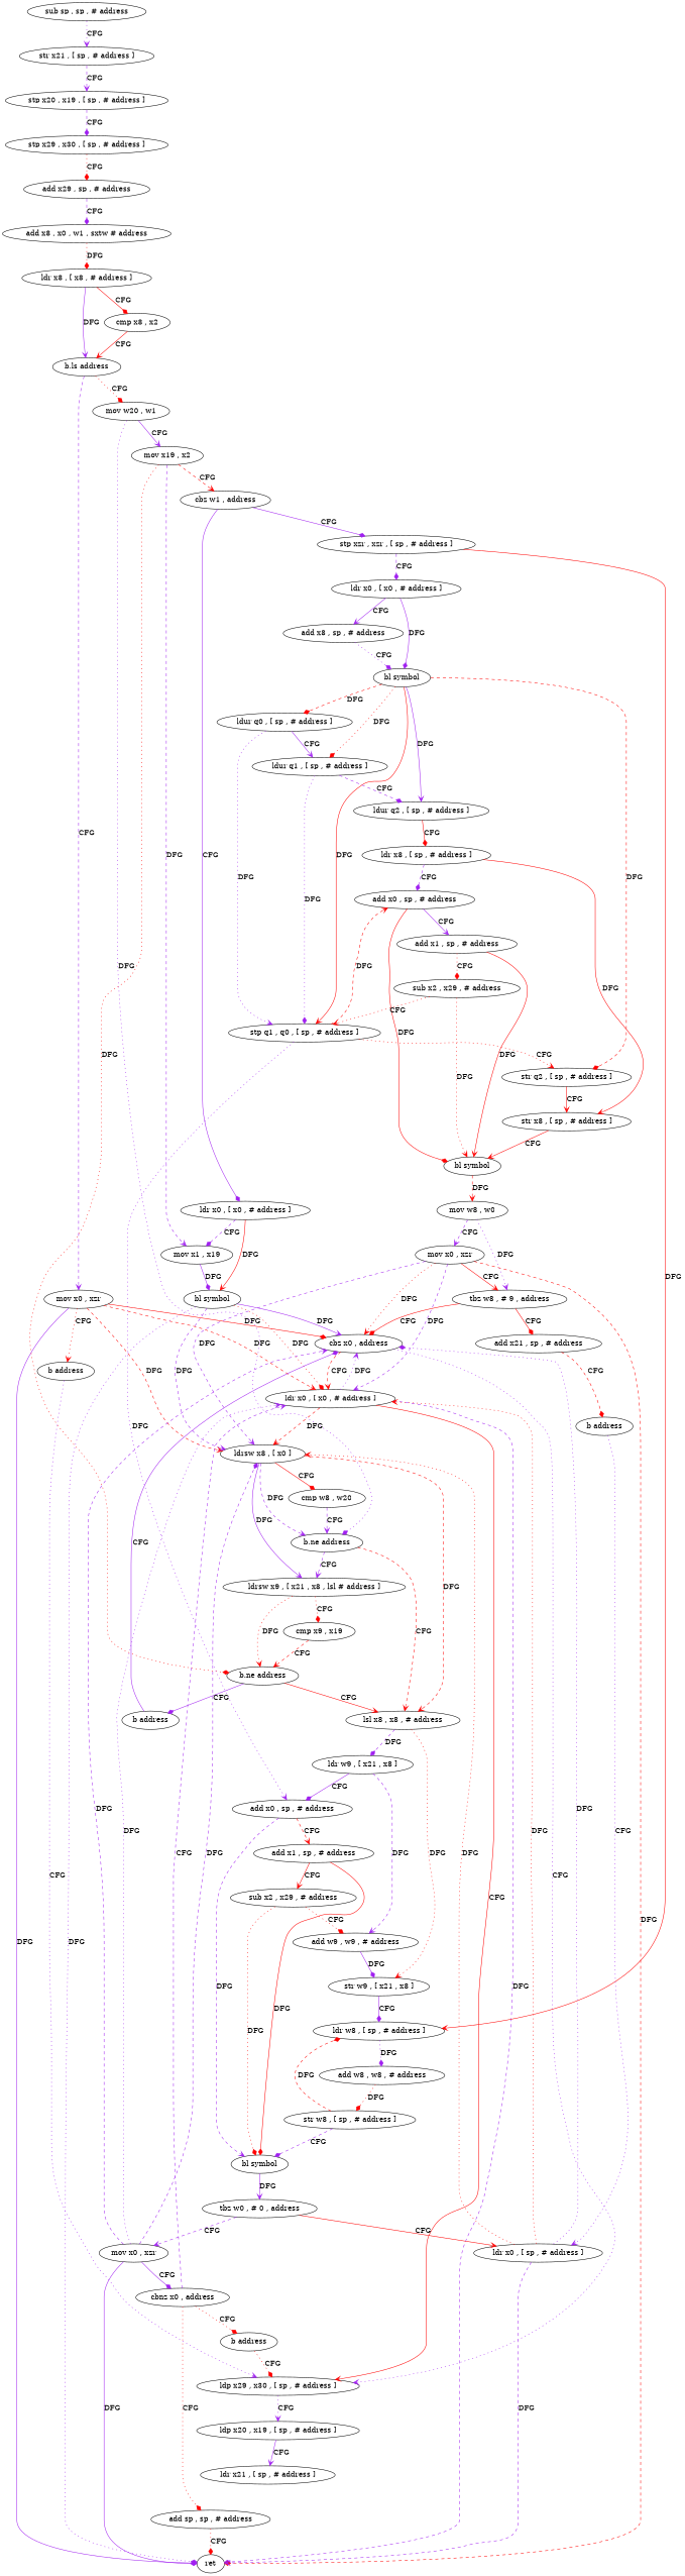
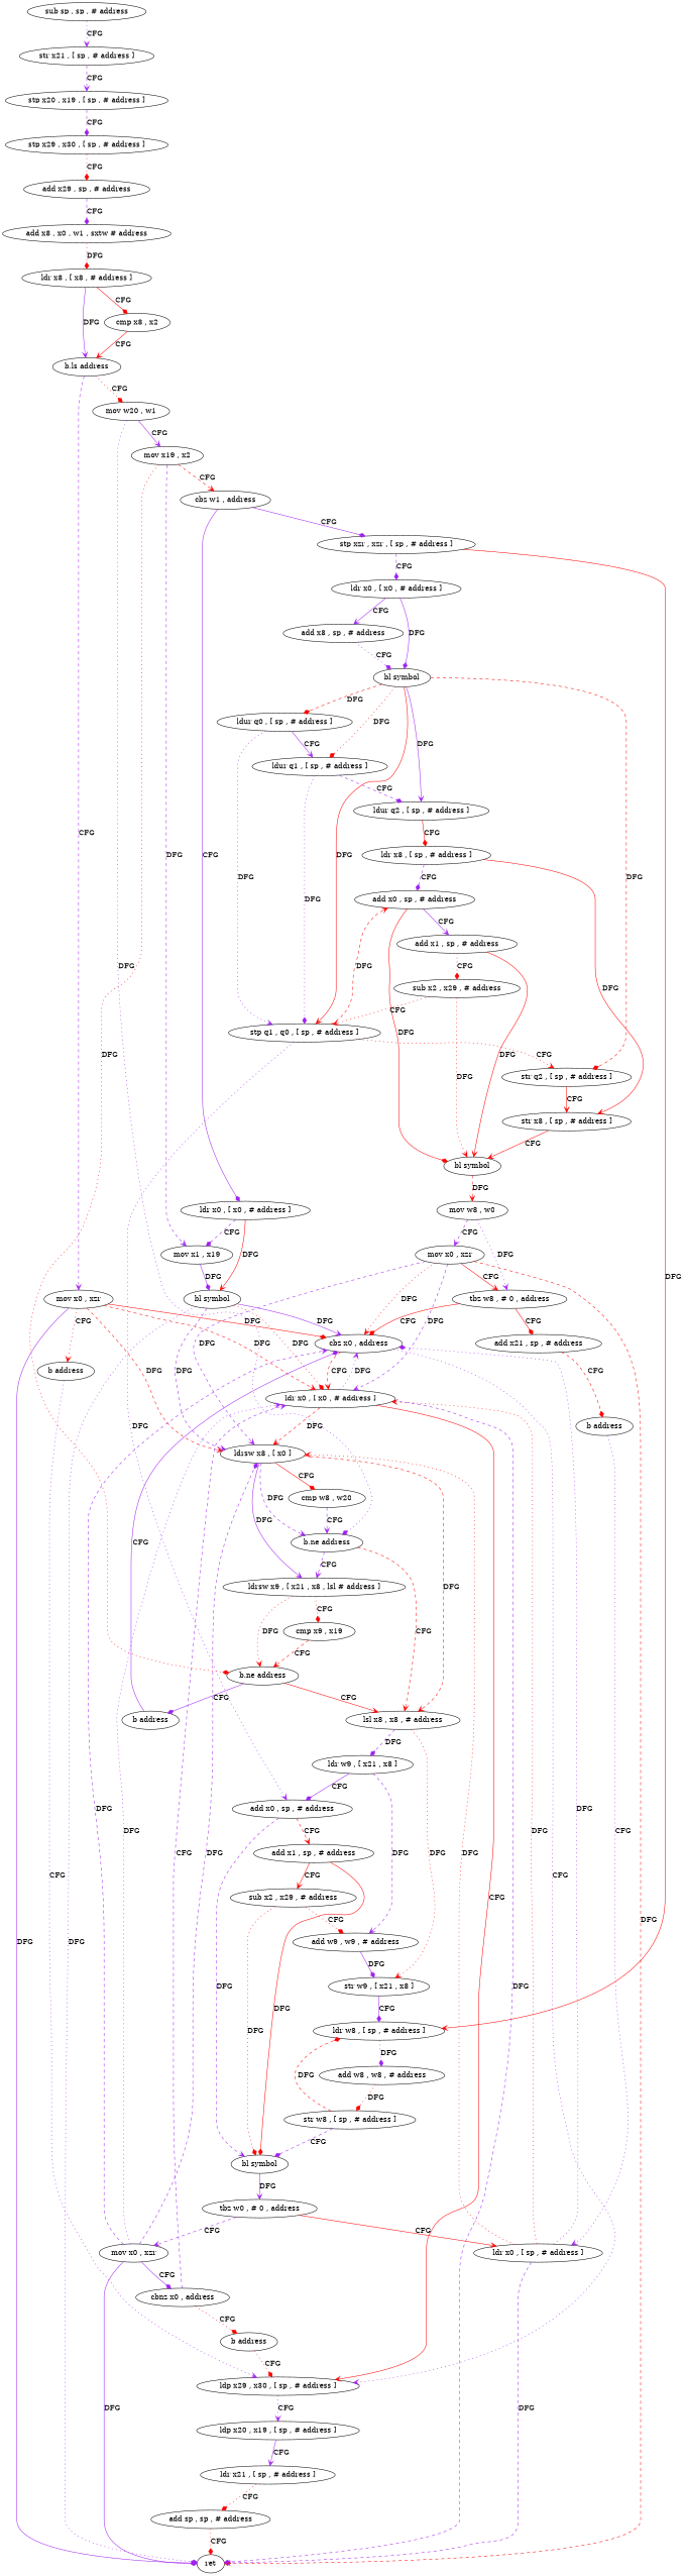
  digraph {
    edge [arrowhead=vee color=purple style=solid]
    n1 [label="sub sp , sp , # address"]
    n2 [label="str x21 , [ sp , # address ]"]
    n3 [label="stp x20 , x19 , [ sp , # address ]"]
    n4 [label="stp x29 , x30 , [ sp , # address ]"]
    n5 [label="add x29 , sp , # address"]
    n6 [label="add x8 , x0 , w1 , sxtw # address"]
    n7 [label="ldr x8 , [ x8 , # address ]"]
    n8 [label="cmp x8 , x2"]
    n9 [label="b.ls address"]
    n10 [label="mov x0 , xzr"]
    n11 [label="mov w20 , w1"]
    n12 [label="b address"]
    n13 [label=ret]
    n14 [label="cbz x0 , address"]
    n15 [label="ldr x0 , [ x0 , # address ]"]
    n16 [label="ldrsw x8 , [ x0 ]"]
    n17 [label="mov x19 , x2"]
    n18 [label="b.ne address"]
    n19 [label="ldp x29 , x30 , [ sp , # address ]"]
    n20 [label="cmp w8 , w20"]
    n21 [label="lsl x8 , x8 , # address"]
    n22 [label="ldrsw x9 , [ x21 , x8 , lsl # address ]"]
    n23 [label="cbz w1 , address"]
    n24 [label="mov x1 , x19"]
    n25 [label="b.ne address"]
    n26 [label="ldp x20 , x19 , [ sp , # address ]"]
    n27 [label="ldr x21 , [ sp , # address ]"]
    n28 [label="ldr x0 , [ x0 , # address ]"]
    n29 [label="stp xzr , xzr , [ sp , # address ]"]
    n30 [label="bl symbol"]
    n31 [label="b address"]
    n32 [label="ldr x0 , [ x0 , # address ]"]
    n33 [label="ldr w8 , [ sp , # address ]"]
    n34 [label="add x8 , sp , # address"]
    n35 [label="bl symbol"]
    n36 [label="add w8 , w8 , # address"]
    n37 [label="add sp , sp , # address"]
    n38 [label="ldur q0 , [ sp , # address ]"]
    n39 [label="ldur q1 , [ sp , # address ]"]
    n40 [label="ldur q2 , [ sp , # address ]"]
    n41 [label="stp q1 , q0 , [ sp , # address ]"]
    n42 [label="str q2 , [ sp , # address ]"]
    n43 [label="ldr x8 , [ sp , # address ]"]
    n44 [label="add x0 , sp , # address"]
    n45 [label="add x0 , sp , # address"]
    n46 [label="str x8 , [ sp , # address ]"]
    n47 [label="add x1 , sp , # address"]
    n48 [label="bl symbol"]
    n49 [label="sub x2 , x29 , # address"]
    n50 [label="mov w8 , w0"]
    n51 [label="add x1 , sp , # address"]
    n52 [label="bl symbol"]
    n53 [label="mov x0 , xzr"]
-   n54 [label="tbz w8 , # 9 , address"]
+   n54 [label="tbz w8 , # 0 , address"]
    n55 [label="add x21 , sp , # address"]
    n56 [label="b address"]
    n57 [label="ldr x0 , [ sp , # address ]"]
    n58 [label="ldr w9 , [ x21 , x8 ]"]
    n59 [label="str w9 , [ x21 , x8 ]"]
    n60 [label="cmp x9 , x19"]
    n61 [label="add w9 , w9 , # address"]
    n62 [label="sub x2 , x29 , # address"]
    n63 [label="tbz w0 , # 0 , address"]
    n64 [label="str w8 , [ sp , # address ]"]
    n65 [label="mov x0 , xzr"]
    n66 [label="cbnz x0 , address"]
    n67 [label="b address"]
    n1 -> n2 [label=CFG style=dotted]
    n2 -> n3 [label=CFG style=dashed]
    n3 -> n4 [arrowhead=diamond label=CFG style=dashed]
    n4 -> n5 [arrowhead=diamond color=red label=CFG style=dotted]
    n5 -> n6 [arrowhead=diamond label=CFG style=dashed]
    n6 -> n7 [arrowhead=diamond color=red label=DFG style=dotted]
    n7 -> n8 [arrowhead=diamond color=red label=CFG]
    n7 -> n9 [label=DFG]
    n8 -> n9 [color=red label=CFG]
    n9 -> n10 [label=CFG style=dashed]
    n9 -> n11 [arrowhead=diamond color=red label=CFG style=dotted]
    n10 -> n12 [color=red label=CFG style=dotted]
    n10 -> n13 [arrowhead=diamond label=DFG]
    n10 -> n14 [arrowhead=diamond color=red label=DFG]
    n10 -> n15 [color=red label=DFG style=dashed]
    n10 -> n16 [color=red label=DFG style=dashed]
    n11 -> n17 [label=CFG]
    n11 -> n18 [arrowhead=diamond label=DFG style=dotted]
    n12 -> n19 [label=CFG style=dotted]
    n14 -> n15 [color=red label=CFG style=dashed]
    n14 -> n19 [label=CFG style=dotted]
    n15 -> n13 [arrowhead=diamond label=DFG style=dashed]
    n15 -> n14 [label=DFG style=dotted]
    n15 -> n16 [color=red label=DFG style=dashed]
    n15 -> n19 [color=red label=CFG]
    n16 -> n18 [label=DFG style=dashed]
    n16 -> n20 [arrowhead=diamond color=red label=CFG]
    n16 -> n21 [color=red label=DFG style=dashed]
    n16 -> n22 [label=DFG]
    n17 -> n23 [color=red label=CFG style=dashed]
    n17 -> n24 [label=DFG style=dashed]
    n17 -> n25 [arrowhead=diamond color=red label=DFG style=dotted]
    n18 -> n21 [color=red label=CFG style=dashed]
    n18 -> n22 [label=CFG style=dashed]
    n19 -> n26 [label=CFG style=dotted]
    n20 -> n18 [label=CFG style=dashed]
    n21 -> n58 [arrowhead=diamond label=DFG style=dashed]
    n21 -> n59 [color=red label=DFG style=dotted]
    n22 -> n25 [color=red label=DFG style=dotted]
    n22 -> n60 [arrowhead=diamond color=red label=CFG style=dotted]
    n23 -> n28 [arrowhead=diamond label=CFG]
    n23 -> n29 [arrowhead=diamond label=CFG]
    n24 -> n30 [arrowhead=diamond label=DFG]
    n25 -> n21 [color=red label=CFG]
    n25 -> n31 [arrowhead=diamond label=CFG]
    n26 -> n27 [label=CFG]
-   n66 -> n37 [arrowhead=diamond color=red label=CFG style=dotted]
+   n27 -> n37 [arrowhead=diamond color=red label=CFG style=dotted]
    n28 -> n24 [arrowhead=diamond label=CFG style=dashed]
    n28 -> n30 [color=red label=DFG]
    n29 -> n32 [arrowhead=diamond label=CFG style=dashed]
    n29 -> n33 [color=red label=DFG]
    n30 -> n13 [arrowhead=diamond label=DFG style=dotted]
    n30 -> n14 [label=DFG]
    n30 -> n15 [arrowhead=diamond color=red label=DFG style=dotted]
    n30 -> n16 [label=DFG style=dashed]
    n31 -> n14 [arrowhead=diamond label=CFG]
    n32 -> n34 [label=CFG]
    n32 -> n35 [arrowhead=diamond label=DFG]
    n33 -> n36 [arrowhead=diamond label=DFG style=dotted]
    n34 -> n35 [arrowhead=diamond label=CFG style=dotted]
    n35 -> n38 [arrowhead=diamond color=red label=DFG style=dashed]
    n35 -> n39 [arrowhead=diamond color=red label=DFG style=dotted]
    n35 -> n40 [label=DFG]
    n35 -> n41 [color=red label=DFG]
    n35 -> n42 [arrowhead=diamond color=red label=DFG style=dashed]
    n36 -> n64 [arrowhead=diamond color=red label=DFG style=dotted]
    n37 -> n13 [arrowhead=diamond color=red label=CFG style=dotted]
    n38 -> n39 [label=CFG]
    n38 -> n41 [label=DFG style=dotted]
    n39 -> n40 [arrowhead=diamond label=CFG style=dashed]
    n39 -> n41 [arrowhead=diamond label=DFG style=dotted]
    n40 -> n43 [arrowhead=diamond color=red label=CFG]
    n41 -> n42 [color=red label=CFG style=dotted]
    n41 -> n44 [color=red label=DFG style=dashed]
    n41 -> n45 [label=DFG style=dotted]
    n42 -> n46 [color=red label=CFG]
    n43 -> n44 [arrowhead=diamond label=CFG style=dashed]
    n43 -> n46 [color=red label=DFG]
    n44 -> n47 [label=CFG]
    n44 -> n48 [arrowhead=diamond color=red label=DFG]
    n45 -> n51 [color=red label=CFG style=dashed]
    n45 -> n52 [label=DFG style=dashed]
    n46 -> n48 [color=red label=CFG]
    n47 -> n48 [color=red label=DFG]
    n47 -> n49 [arrowhead=diamond color=red label=CFG style=dotted]
    n48 -> n50 [color=red label=DFG style=dashed]
    n49 -> n41 [color=red label=CFG style=dotted]
    n49 -> n48 [color=red label=DFG style=dotted]
    n50 -> n53 [label=CFG style=dashed]
    n50 -> n54 [label=DFG style=dotted]
    n51 -> n52 [arrowhead=diamond color=red label=DFG]
    n51 -> n62 [color=red label=CFG]
    n52 -> n63 [label=DFG]
    n53 -> n13 [arrowhead=diamond color=red label=DFG style=dashed]
    n53 -> n14 [color=red label=DFG style=dotted]
    n53 -> n15 [label=DFG style=dashed]
    n53 -> n16 [label=DFG style=dashed]
    n53 -> n54 [color=red label=CFG]
    n54 -> n14 [arrowhead=diamond color=red label=CFG]
    n54 -> n55 [arrowhead=diamond color=red label=CFG]
    n55 -> n56 [arrowhead=diamond color=red label=CFG style=dashed]
    n56 -> n57 [label=CFG style=dotted]
    n57 -> n13 [label=DFG style=dashed]
    n57 -> n14 [arrowhead=diamond label=DFG style=dotted]
    n57 -> n15 [color=red label=DFG style=dotted]
    n57 -> n16 [color=red label=DFG style=dotted]
    n58 -> n45 [arrowhead=diamond label=CFG]
    n58 -> n61 [label=DFG style=dashed]
    n59 -> n33 [arrowhead=diamond label=CFG]
    n60 -> n25 [color=red label=CFG style=dashed]
    n61 -> n59 [arrowhead=diamond label=DFG]
    n62 -> n52 [arrowhead=diamond color=red label=DFG style=dotted]
    n62 -> n61 [arrowhead=diamond color=red label=CFG style=dotted]
    n63 -> n57 [color=red label=CFG]
    n63 -> n65 [label=CFG style=dashed]
    n64 -> n33 [arrowhead=diamond color=red label=DFG style=dashed]
    n64 -> n52 [arrowhead=diamond label=CFG style=dashed]
    n65 -> n13 [arrowhead=diamond label=DFG]
    n65 -> n14 [label=DFG style=dashed]
    n65 -> n15 [label=DFG style=dotted]
    n65 -> n16 [arrowhead=diamond label=DFG style=dashed]
    n65 -> n66 [arrowhead=diamond label=CFG]
    n66 -> n15 [label=CFG style=dashed]
    n66 -> n67 [arrowhead=diamond color=red label=CFG style=dotted]
    n67 -> n19 [arrowhead=diamond color=red label=CFG style=dotted]
  }
